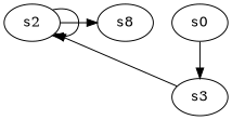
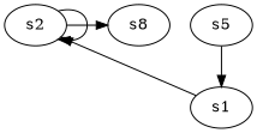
  digraph {
    node [player=1]
    edge [constraint="time % 3 == 0"]
-   s1 [label=s3]
-   s0 [player=0]
+   s1
+   s0 [player=0 label=s5]
    s2 [player=0]
    n4 [label=s8]
    s1 -> s2
    s0 -> s1 [constraint=""]
    s2 -> s2
    s2 -> n4
  }
